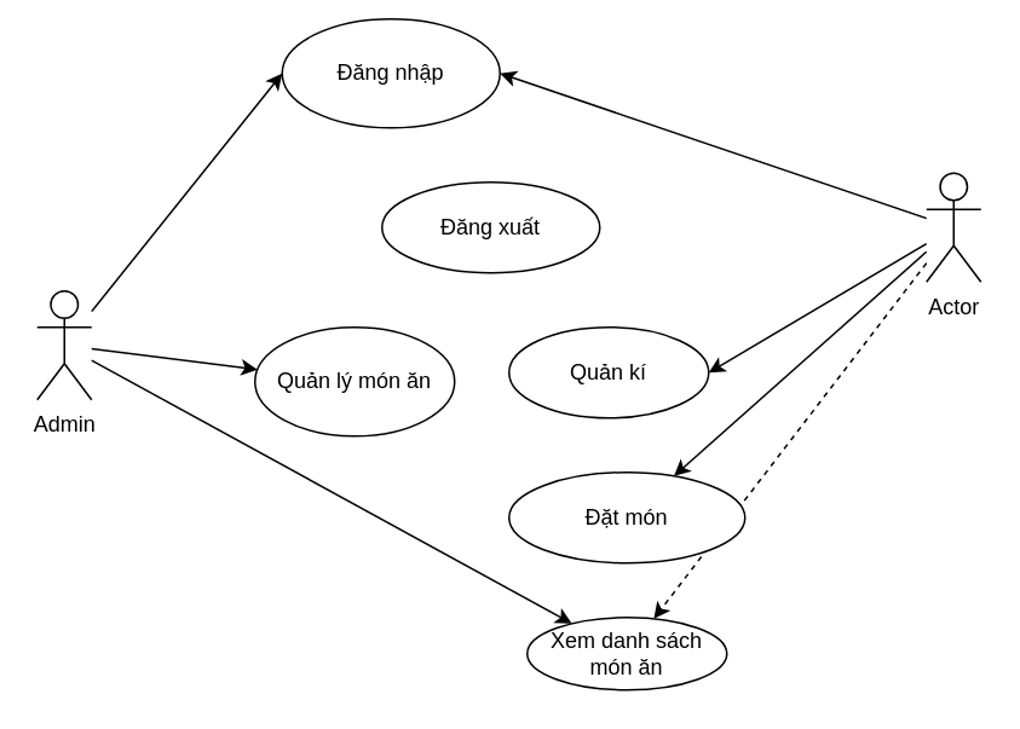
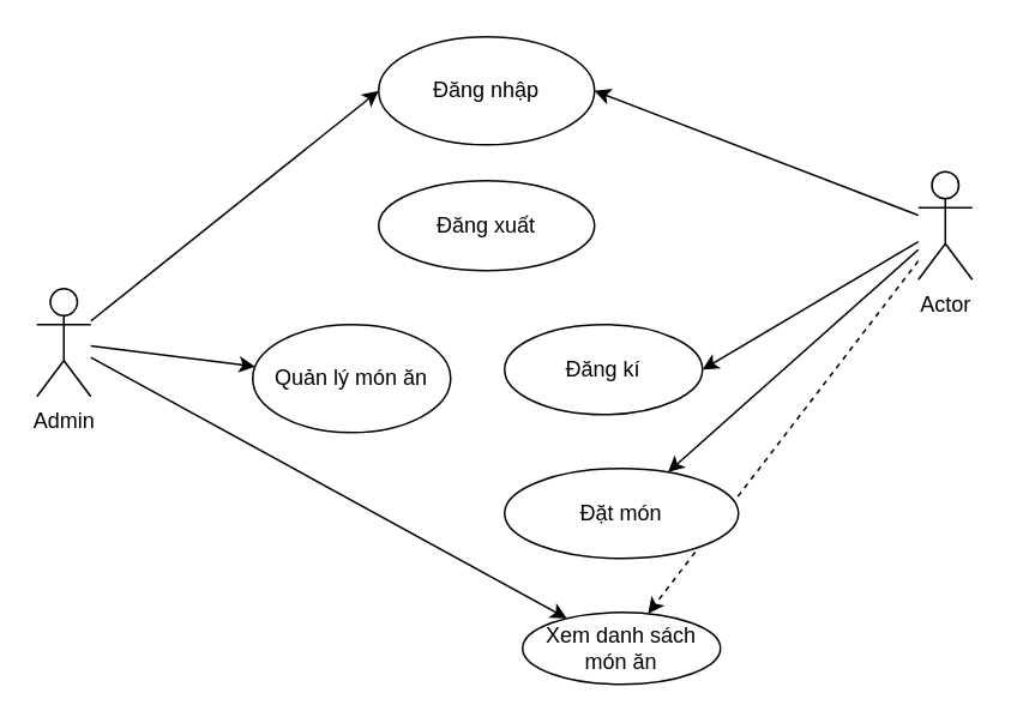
  <mxCell id="0" />
  <mxCell id="1" parent="0" />
  <mxCell id="2" style="rounded=0;orthogonalLoop=1;jettySize=auto;html=1;entryX=0;entryY=0.5;entryDx=0;entryDy=0;" edge="1" parent="1" source="5" target="6"><mxGeometry relative="1" as="geometry" /></mxCell>
  <mxCell id="3" style="rounded=0;orthogonalLoop=1;jettySize=auto;html=1;" edge="1" parent="1" source="5" target="16"><mxGeometry relative="1" as="geometry" /></mxCell>
  <mxCell id="4" style="rounded=0;orthogonalLoop=1;jettySize=auto;html=1;" edge="1" parent="1" source="5" target="8"><mxGeometry relative="1" as="geometry" /></mxCell>
  <mxCell id="5" value="Admin" style="shape=umlActor;verticalLabelPosition=bottom;verticalAlign=top;html=1;outlineConnect=0;" vertex="1" parent="1"><mxGeometry x="20" y="160" width="30" height="60" as="geometry" /></mxCell>
- <mxCell id="6" value="Đăng nhập" style="ellipse;whiteSpace=wrap;html=1;" vertex="1" parent="1"><mxGeometry x="155" y="10" width="120" height="60" as="geometry" /></mxCell>
+ <mxCell id="6" value="Đăng nhập" style="ellipse;whiteSpace=wrap;html=1;" vertex="1" parent="1"><mxGeometry x="210" y="20" width="120" height="60" as="geometry" /></mxCell>
  <mxCell id="7" value="Đăng xuất" style="ellipse;whiteSpace=wrap;html=1;" vertex="1" parent="1"><mxGeometry x="210" y="100" width="120" height="50" as="geometry" /></mxCell>
  <mxCell id="8" value="Quản lý món ăn" style="ellipse;whiteSpace=wrap;html=1;" vertex="1" parent="1"><mxGeometry x="140" y="180" width="110" height="60" as="geometry" /></mxCell>
  <mxCell id="9" style="rounded=0;orthogonalLoop=1;jettySize=auto;html=1;entryX=1;entryY=0.5;entryDx=0;entryDy=0;" edge="1" parent="1" source="13" target="6"><mxGeometry relative="1" as="geometry" /></mxCell>
  <mxCell id="10" style="rounded=0;orthogonalLoop=1;jettySize=auto;html=1;entryX=1;entryY=0.5;entryDx=0;entryDy=0;" edge="1" parent="1" source="13" target="14"><mxGeometry relative="1" as="geometry" /></mxCell>
  <mxCell id="11" style="rounded=0;orthogonalLoop=1;jettySize=auto;html=1;" edge="1" parent="1" source="13" target="15"><mxGeometry relative="1" as="geometry" /></mxCell>
  <mxCell id="12" style="rounded=0;orthogonalLoop=1;jettySize=auto;html=1;dashed=1;" edge="1" parent="1" source="13" target="16"><mxGeometry relative="1" as="geometry" /></mxCell>
  <mxCell id="13" value="Actor" style="shape=umlActor;verticalLabelPosition=bottom;verticalAlign=top;html=1;outlineConnect=0;" vertex="1" parent="1"><mxGeometry x="510" y="95" width="30" height="60" as="geometry" /></mxCell>
- <mxCell id="14" value="Quản kí" style="ellipse;whiteSpace=wrap;html=1;" vertex="1" parent="1"><mxGeometry x="280" y="180" width="110" height="50" as="geometry" /></mxCell>
+ <mxCell id="14" value="Đăng kí" style="ellipse;whiteSpace=wrap;html=1;" vertex="1" parent="1"><mxGeometry x="280" y="180" width="110" height="50" as="geometry" /></mxCell>
  <mxCell id="15" value="Đặt món" style="ellipse;whiteSpace=wrap;html=1;" vertex="1" parent="1"><mxGeometry x="280" y="260" width="130" height="50" as="geometry" /></mxCell>
  <mxCell id="16" value="Xem danh sách món ăn" style="ellipse;whiteSpace=wrap;html=1;" vertex="1" parent="1"><mxGeometry x="290" y="340" width="110" height="40" as="geometry" /></mxCell>
